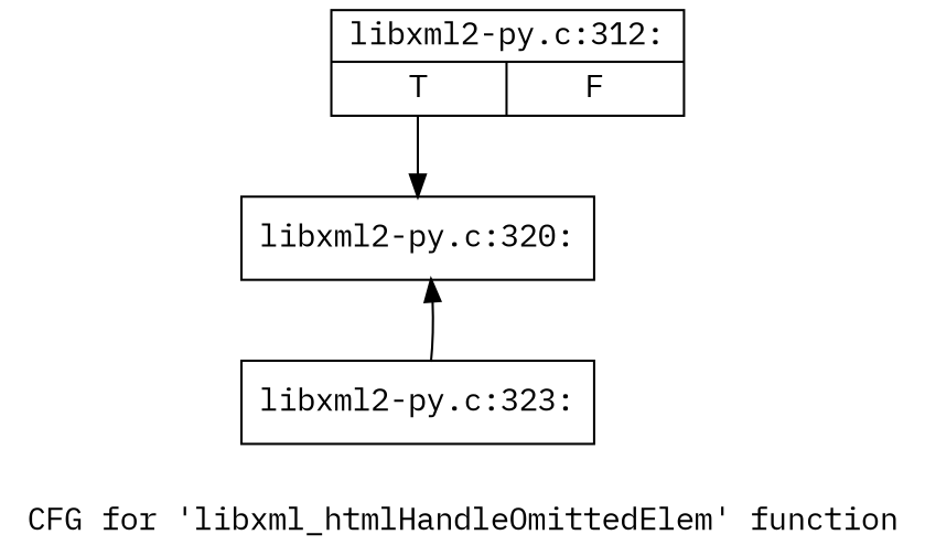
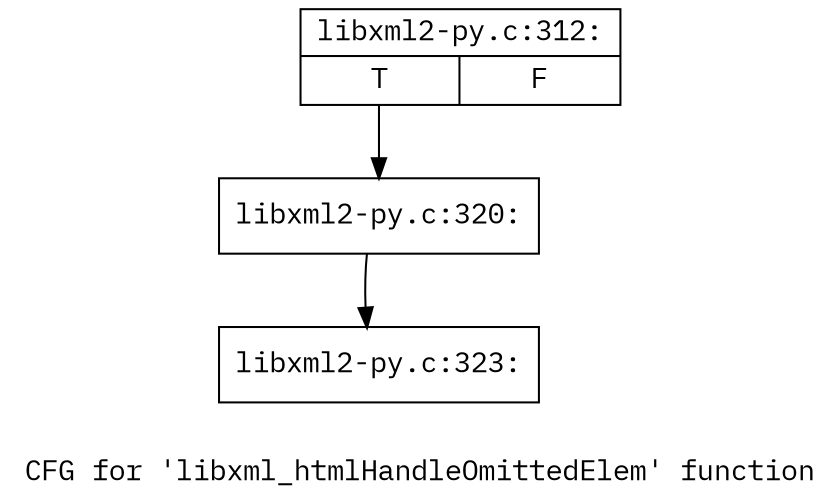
  digraph {
    fontname="IBM Plex Mono"
    label="CFG for 'libxml_htmlHandleOmittedElem' function"
    node [fontname="IBM Plex Mono" shape=record]
    edge [fontname="IBM Plex Mono"]
    n1 [label="{libxml2-py.c:312:|{<s0>T|<s1>F}}"]
    n2 [label="{libxml2-py.c:320:}"]
    n3 [label="{libxml2-py.c:323:}"]
    n1 -> n2 [tailport=s0]
-   n3 -> n2
+   n2 -> n3
  }
